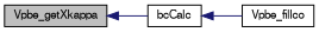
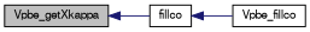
  digraph {
    rankdir=LR
    node [color=black fillcolor=white fontname=FreeSans fontsize=10 shape=record style=filled]
    edge [color=midnightblue dir=back fontname=FreeSans fontsize=10 labelfontname=FreeSans labelfontsize=10 style=solid]
    n1 [fillcolor=grey75 fontcolor=black height=0.2 label=Vpbe_getXkappa width=0.4]
-   n2 [height=0.2 label=bcCalc width=0.4]
+   n2 [height=0.2 label=fillco width=0.4]
    n3 [height=0.2 label=Vpbe_fillco width=0.4]
    n1 -> n2
    n2 -> n3
  }
